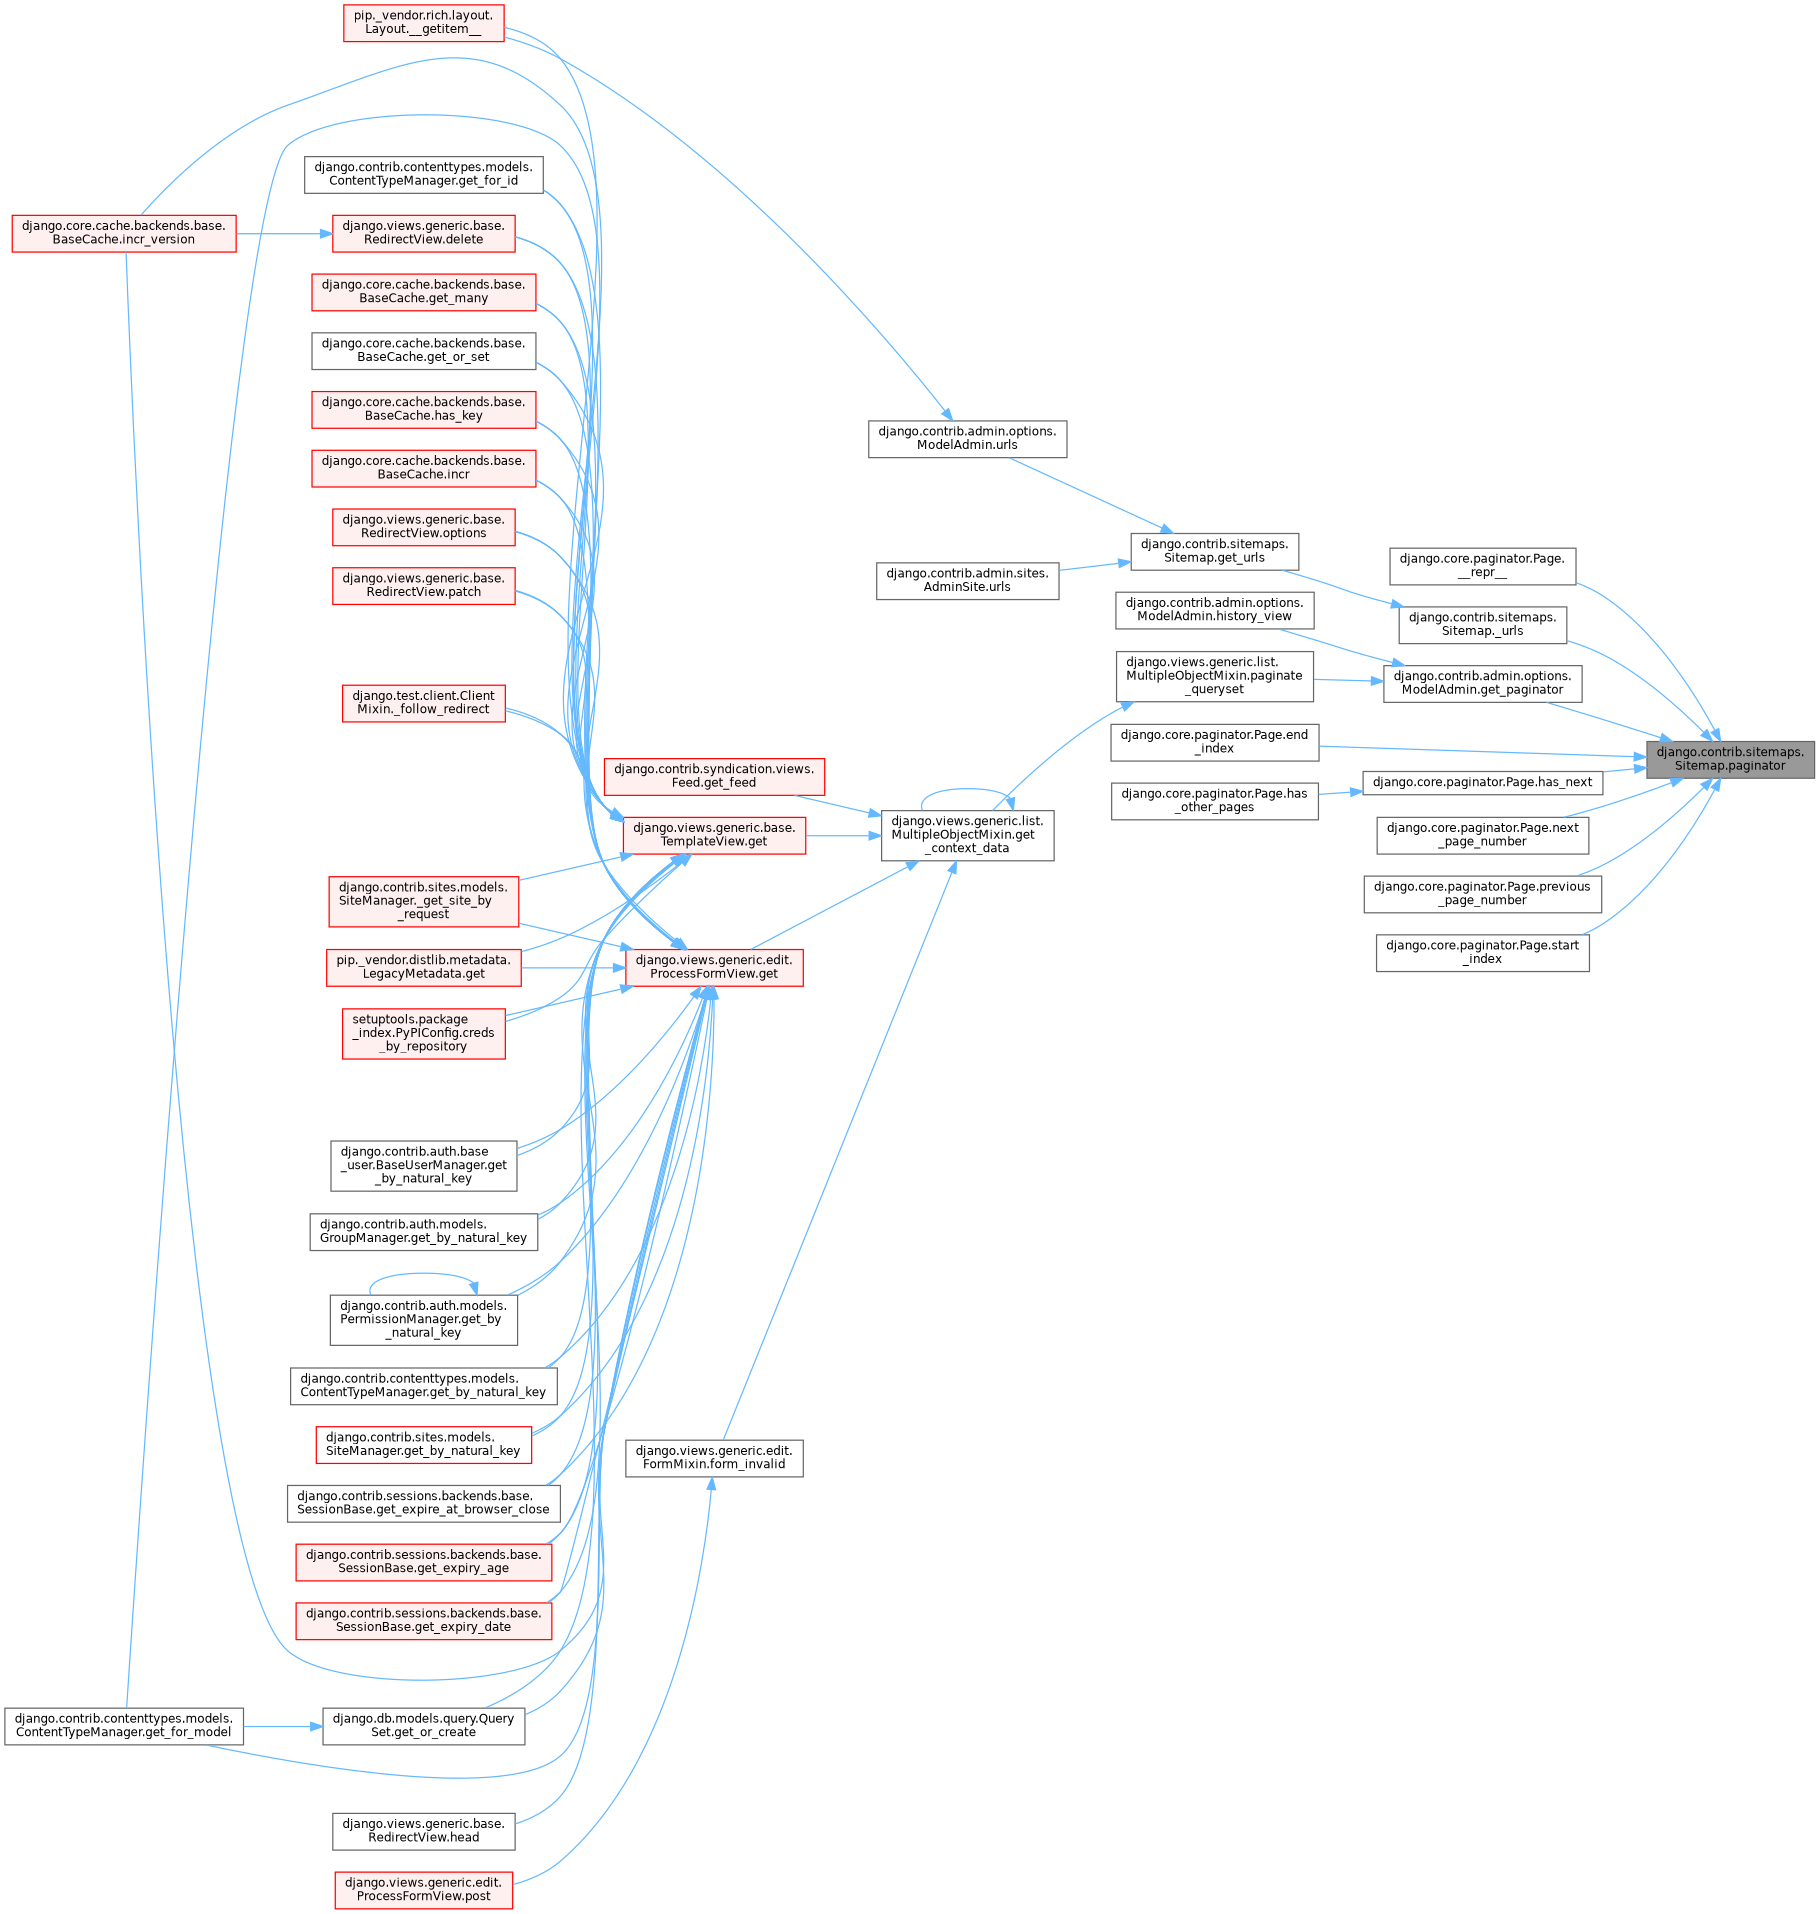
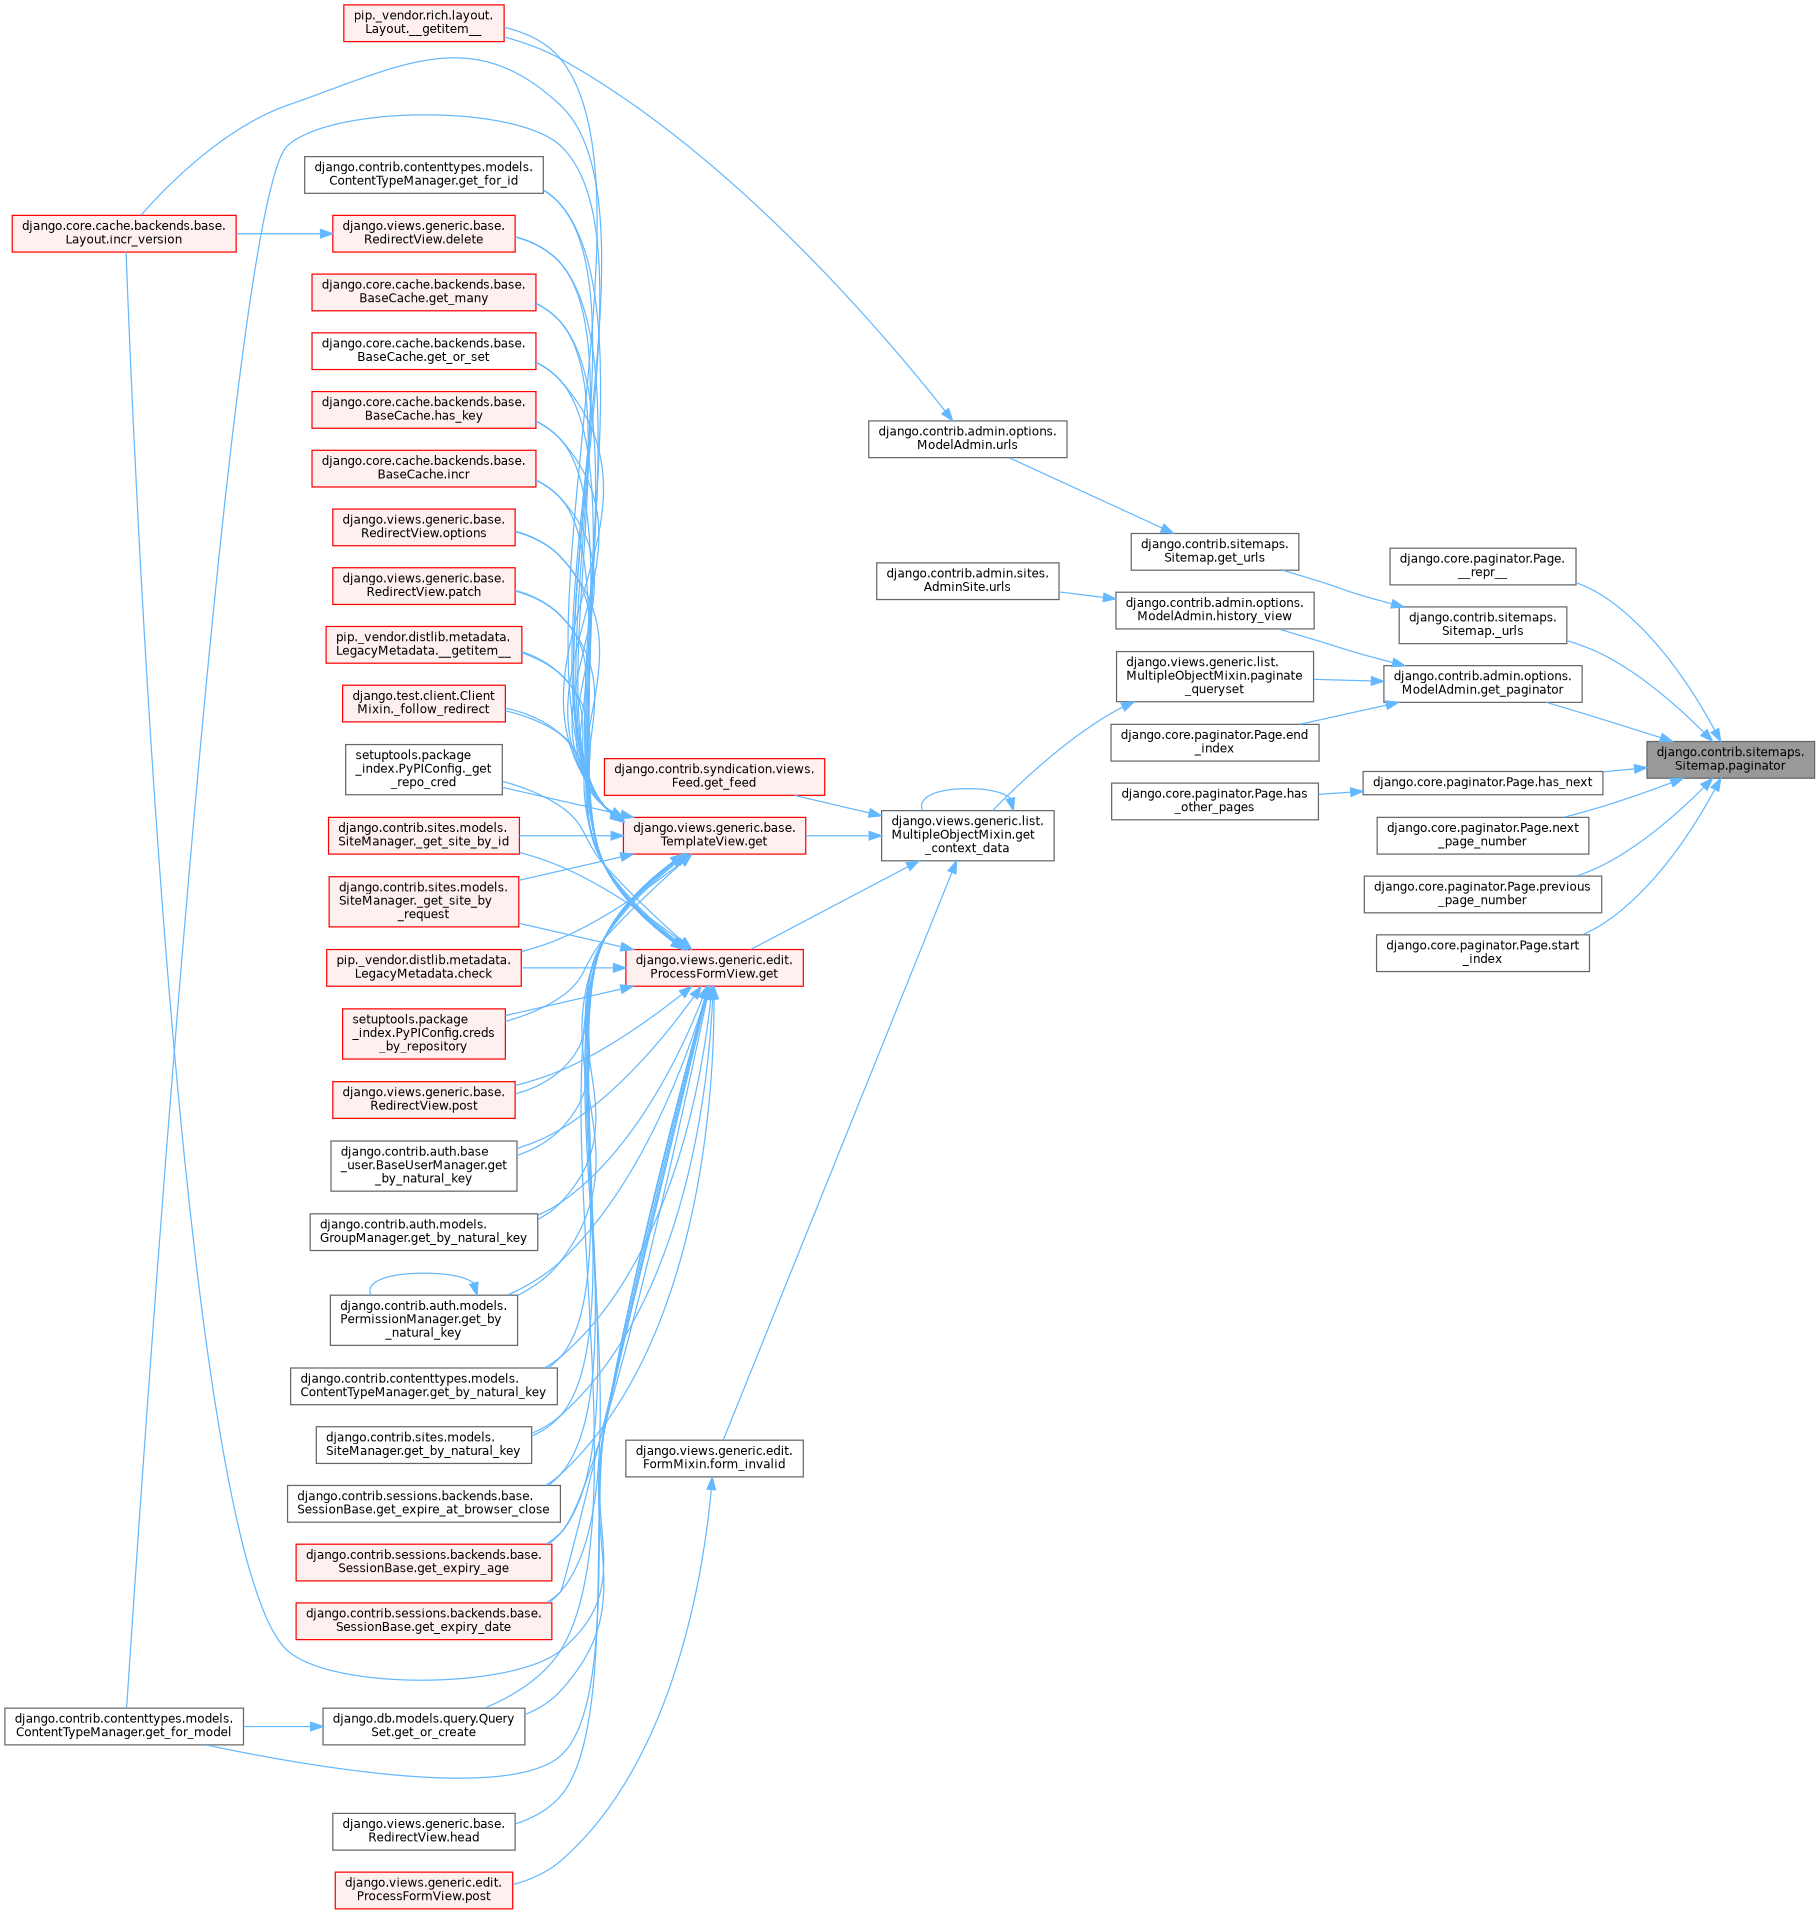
  digraph {
    rankdir=RL
    node [color=grey40 fillcolor=white fontname=Helvetica fontsize=10 shape=box style=filled]
    edge [color=steelblue1 dir=back fontname=Helvetica fontsize=10 labelfontname=Helvetica labelfontsize=10 style=solid]
    n1 [color=gray40 fillcolor=grey60 fontcolor=black height=0.2 label="django.contrib.sitemaps.\lSitemap.paginator" width=0.4]
    n2 [height=0.2 label="django.core.paginator.Page.\l__repr__" width=0.4]
    n3 [height=0.2 label="django.contrib.sitemaps.\lSitemap._urls" width=0.4]
    n4 [height=0.2 label="django.core.paginator.Page.end\l_index" width=0.4]
    n5 [height=0.2 label="django.contrib.admin.options.\lModelAdmin.get_paginator" width=0.4]
    n6 [height=0.2 label="django.core.paginator.Page.has_next" width=0.4]
    n7 [height=0.2 label="django.core.paginator.Page.next\l_page_number" width=0.4]
    n8 [height=0.2 label="django.core.paginator.Page.previous\l_page_number" width=0.4]
    n9 [height=0.2 label="django.core.paginator.Page.start\l_index" width=0.4]
    n10 [height=0.2 label="django.contrib.sitemaps.\lSitemap.get_urls" width=0.4]
    n11 [height=0.2 label="django.contrib.admin.options.\lModelAdmin.history_view" width=0.4]
    n12 [height=0.2 label="django.views.generic.list.\lMultipleObjectMixin.paginate\l_queryset" width=0.4]
    n13 [height=0.2 label="django.core.paginator.Page.has\l_other_pages" width=0.4]
    n14 [height=0.2 label="django.contrib.admin.options.\lModelAdmin.urls" width=0.4]
    n15 [height=0.2 label="django.contrib.admin.sites.\lAdminSite.urls" width=0.4]
    n16 [color=red fillcolor="#FFF0F0" height=0.2 label="pip._vendor.rich.layout.\lLayout.__getitem__" width=0.4]
    n17 [height=0.2 label="django.views.generic.list.\lMultipleObjectMixin.get\l_context_data" width=0.4]
    n18 [height=0.2 label="django.views.generic.edit.\lFormMixin.form_invalid" width=0.4]
    n19 [color=red fillcolor="#FFF0F0" height=0.2 label="django.views.generic.base.\lTemplateView.get" width=0.4]
    n20 [color=red fillcolor="#FFF0F0" height=0.2 label="django.views.generic.edit.\lProcessFormView.get" width=0.4]
    n21 [color=red fillcolor="#FFF0F0" height=0.2 label="django.contrib.syndication.views.\lFeed.get_feed" width=0.4]
    n22 [color=red fillcolor="#FFF0F0" height=0.2 label="django.views.generic.edit.\lProcessFormView.post" width=0.4]
+   n23 [color=red fillcolor="#FFF0F0" height=0.2 label="pip._vendor.distlib.metadata.\lLegacyMetadata.__getitem__" width=0.4]
    n24 [color=red fillcolor="#FFF0F0" height=0.2 label="django.test.client.Client\lMixin._follow_redirect" width=0.4]
+   n25 [height=0.2 label="setuptools.package\l_index.PyPIConfig._get\l_repo_cred" width=0.4]
+   n26 [color=red fillcolor="#FFF0F0" height=0.2 label="django.contrib.sites.models.\lSiteManager._get_site_by_id" width=0.4]
    n27 [color=red fillcolor="#FFF0F0" height=0.2 label="django.contrib.sites.models.\lSiteManager._get_site_by\l_request" width=0.4]
-   n28 [color=red fillcolor="#FFF0F0" height=0.2 label="pip._vendor.distlib.metadata.\lLegacyMetadata.get" width=0.4]
+   n28 [color=red fillcolor="#FFF0F0" height=0.2 label="pip._vendor.distlib.metadata.\lLegacyMetadata.check" width=0.4]
    n29 [color=red fillcolor="#FFF0F0" height=0.2 label="setuptools.package\l_index.PyPIConfig.creds\l_by_repository" width=0.4]
    n30 [color=red fillcolor="#FFF0F0" height=0.2 label="django.views.generic.base.\lRedirectView.delete" width=0.4]
-   n31 [color=red fillcolor="#FFF0F0" height=0.2 label="django.core.cache.backends.base.\lBaseCache.incr_version" width=0.4]
+   n31 [color=red fillcolor="#FFF0F0" height=0.2 label="django.core.cache.backends.base.\lLayout.incr_version" width=0.4]
    n32 [height=0.2 label="django.contrib.auth.base\l_user.BaseUserManager.get\l_by_natural_key" width=0.4]
    n33 [height=0.2 label="django.contrib.auth.models.\lGroupManager.get_by_natural_key" width=0.4]
    n34 [height=0.2 label="django.contrib.auth.models.\lPermissionManager.get_by\l_natural_key" width=0.4]
    n35 [height=0.2 label="django.contrib.contenttypes.models.\lContentTypeManager.get_by_natural_key" width=0.4]
-   n36 [color=red height=0.2 label="django.contrib.sites.models.\lSiteManager.get_by_natural_key" width=0.4]
+   n36 [height=0.2 label="django.contrib.sites.models.\lSiteManager.get_by_natural_key" width=0.4]
    n37 [height=0.2 label="django.contrib.sessions.backends.base.\lSessionBase.get_expire_at_browser_close" width=0.4]
    n38 [color=red fillcolor="#FFF0F0" height=0.2 label="django.contrib.sessions.backends.base.\lSessionBase.get_expiry_age" width=0.4]
    n39 [color=red fillcolor="#FFF0F0" height=0.2 label="django.contrib.sessions.backends.base.\lSessionBase.get_expiry_date" width=0.4]
    n40 [height=0.2 label="django.contrib.contenttypes.models.\lContentTypeManager.get_for_id" width=0.4]
    n41 [height=0.2 label="django.contrib.contenttypes.models.\lContentTypeManager.get_for_model" width=0.4]
    n42 [color=red fillcolor="#FFF0F0" height=0.2 label="django.core.cache.backends.base.\lBaseCache.get_many" width=0.4]
    n43 [height=0.2 label="django.db.models.query.Query\lSet.get_or_create" width=0.4]
-   n44 [height=0.2 label="django.core.cache.backends.base.\lBaseCache.get_or_set" width=0.4]
+   n44 [color=red height=0.2 label="django.core.cache.backends.base.\lBaseCache.get_or_set" width=0.4]
    n45 [color=red fillcolor="#FFF0F0" height=0.2 label="django.core.cache.backends.base.\lBaseCache.has_key" width=0.4]
    n46 [color=red fillcolor="#FFF0F0" height=0.2 label="django.core.cache.backends.base.\lBaseCache.incr" width=0.4]
    n47 [color=red fillcolor="#FFF0F0" height=0.2 label="django.views.generic.base.\lRedirectView.options" width=0.4]
    n48 [color=red fillcolor="#FFF0F0" height=0.2 label="django.views.generic.base.\lRedirectView.patch" width=0.4]
+   n49 [color=red fillcolor="#FFF0F0" height=0.2 label="django.views.generic.base.\lRedirectView.post" width=0.4]
    n50 [height=0.2 label="django.views.generic.base.\lRedirectView.head" width=0.4]
    n1 -> n2
    n1 -> n3
-   n1 -> n4
+   n5 -> n4
    n1 -> n5
    n1 -> n6
    n1 -> n7
    n1 -> n8
    n1 -> n9
    n3 -> n10
    n5 -> n11
    n5 -> n12
    n6 -> n13
    n10 -> n14
-   n10 -> n15
+   n11 -> n15
    n12 -> n17
    n14 -> n16
    n17 -> n17
    n17 -> n18
    n17 -> n19
    n17 -> n20
    n17 -> n21
    n18 -> n22
    n19 -> n16
+   n19 -> n23
    n19 -> n24
+   n19 -> n25
+   n19 -> n26
    n19 -> n27
    n19 -> n28
    n19 -> n29
    n19 -> n30
    n19 -> n31
    n19 -> n32
    n19 -> n33
    n19 -> n34
    n19 -> n35
    n19 -> n36
    n19 -> n37
    n19 -> n38
    n19 -> n39
    n19 -> n40
    n19 -> n41
    n19 -> n42
    n19 -> n43
    n19 -> n44
    n19 -> n45
    n19 -> n46
    n19 -> n47
    n19 -> n48
+   n19 -> n49
+   n20 -> n23
    n20 -> n24
+   n20 -> n25
+   n20 -> n26
    n20 -> n27
    n20 -> n28
    n20 -> n29
    n20 -> n30
    n20 -> n31
    n20 -> n32
    n20 -> n33
    n20 -> n34
    n20 -> n35
    n20 -> n36
    n20 -> n37
    n20 -> n38
    n20 -> n39
    n20 -> n40
    n20 -> n41
    n20 -> n42
    n20 -> n43
    n20 -> n44
    n20 -> n45
    n20 -> n46
    n20 -> n47
    n20 -> n48
+   n20 -> n49
    n20 -> n50
    n30 -> n31
    n34 -> n34
    n43 -> n41
  }
